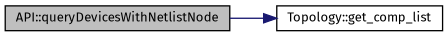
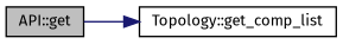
  digraph {
    rankdir=LR
    fontname="Fira Sans"
    node [color=black fontname="Fira Sans" fontsize=10 shape=record style=filled]
-   n1 [fillcolor=grey75 fontcolor=black height=0.2 label="API::queryDevicesWithNetlistNode" width=0.4]
+   n1 [fillcolor=grey75 fontcolor=black height=0.2 label="API::get" width=0.4]
    n2 [fillcolor=white height=0.2 label="Topology::get_comp_list" width=0.4]
    n1 -> n2 [color=midnightblue fontname="Fira Sans" fontsize=10 labelfontname=Helvetica labelfontsize=10 style=solid]
  }
